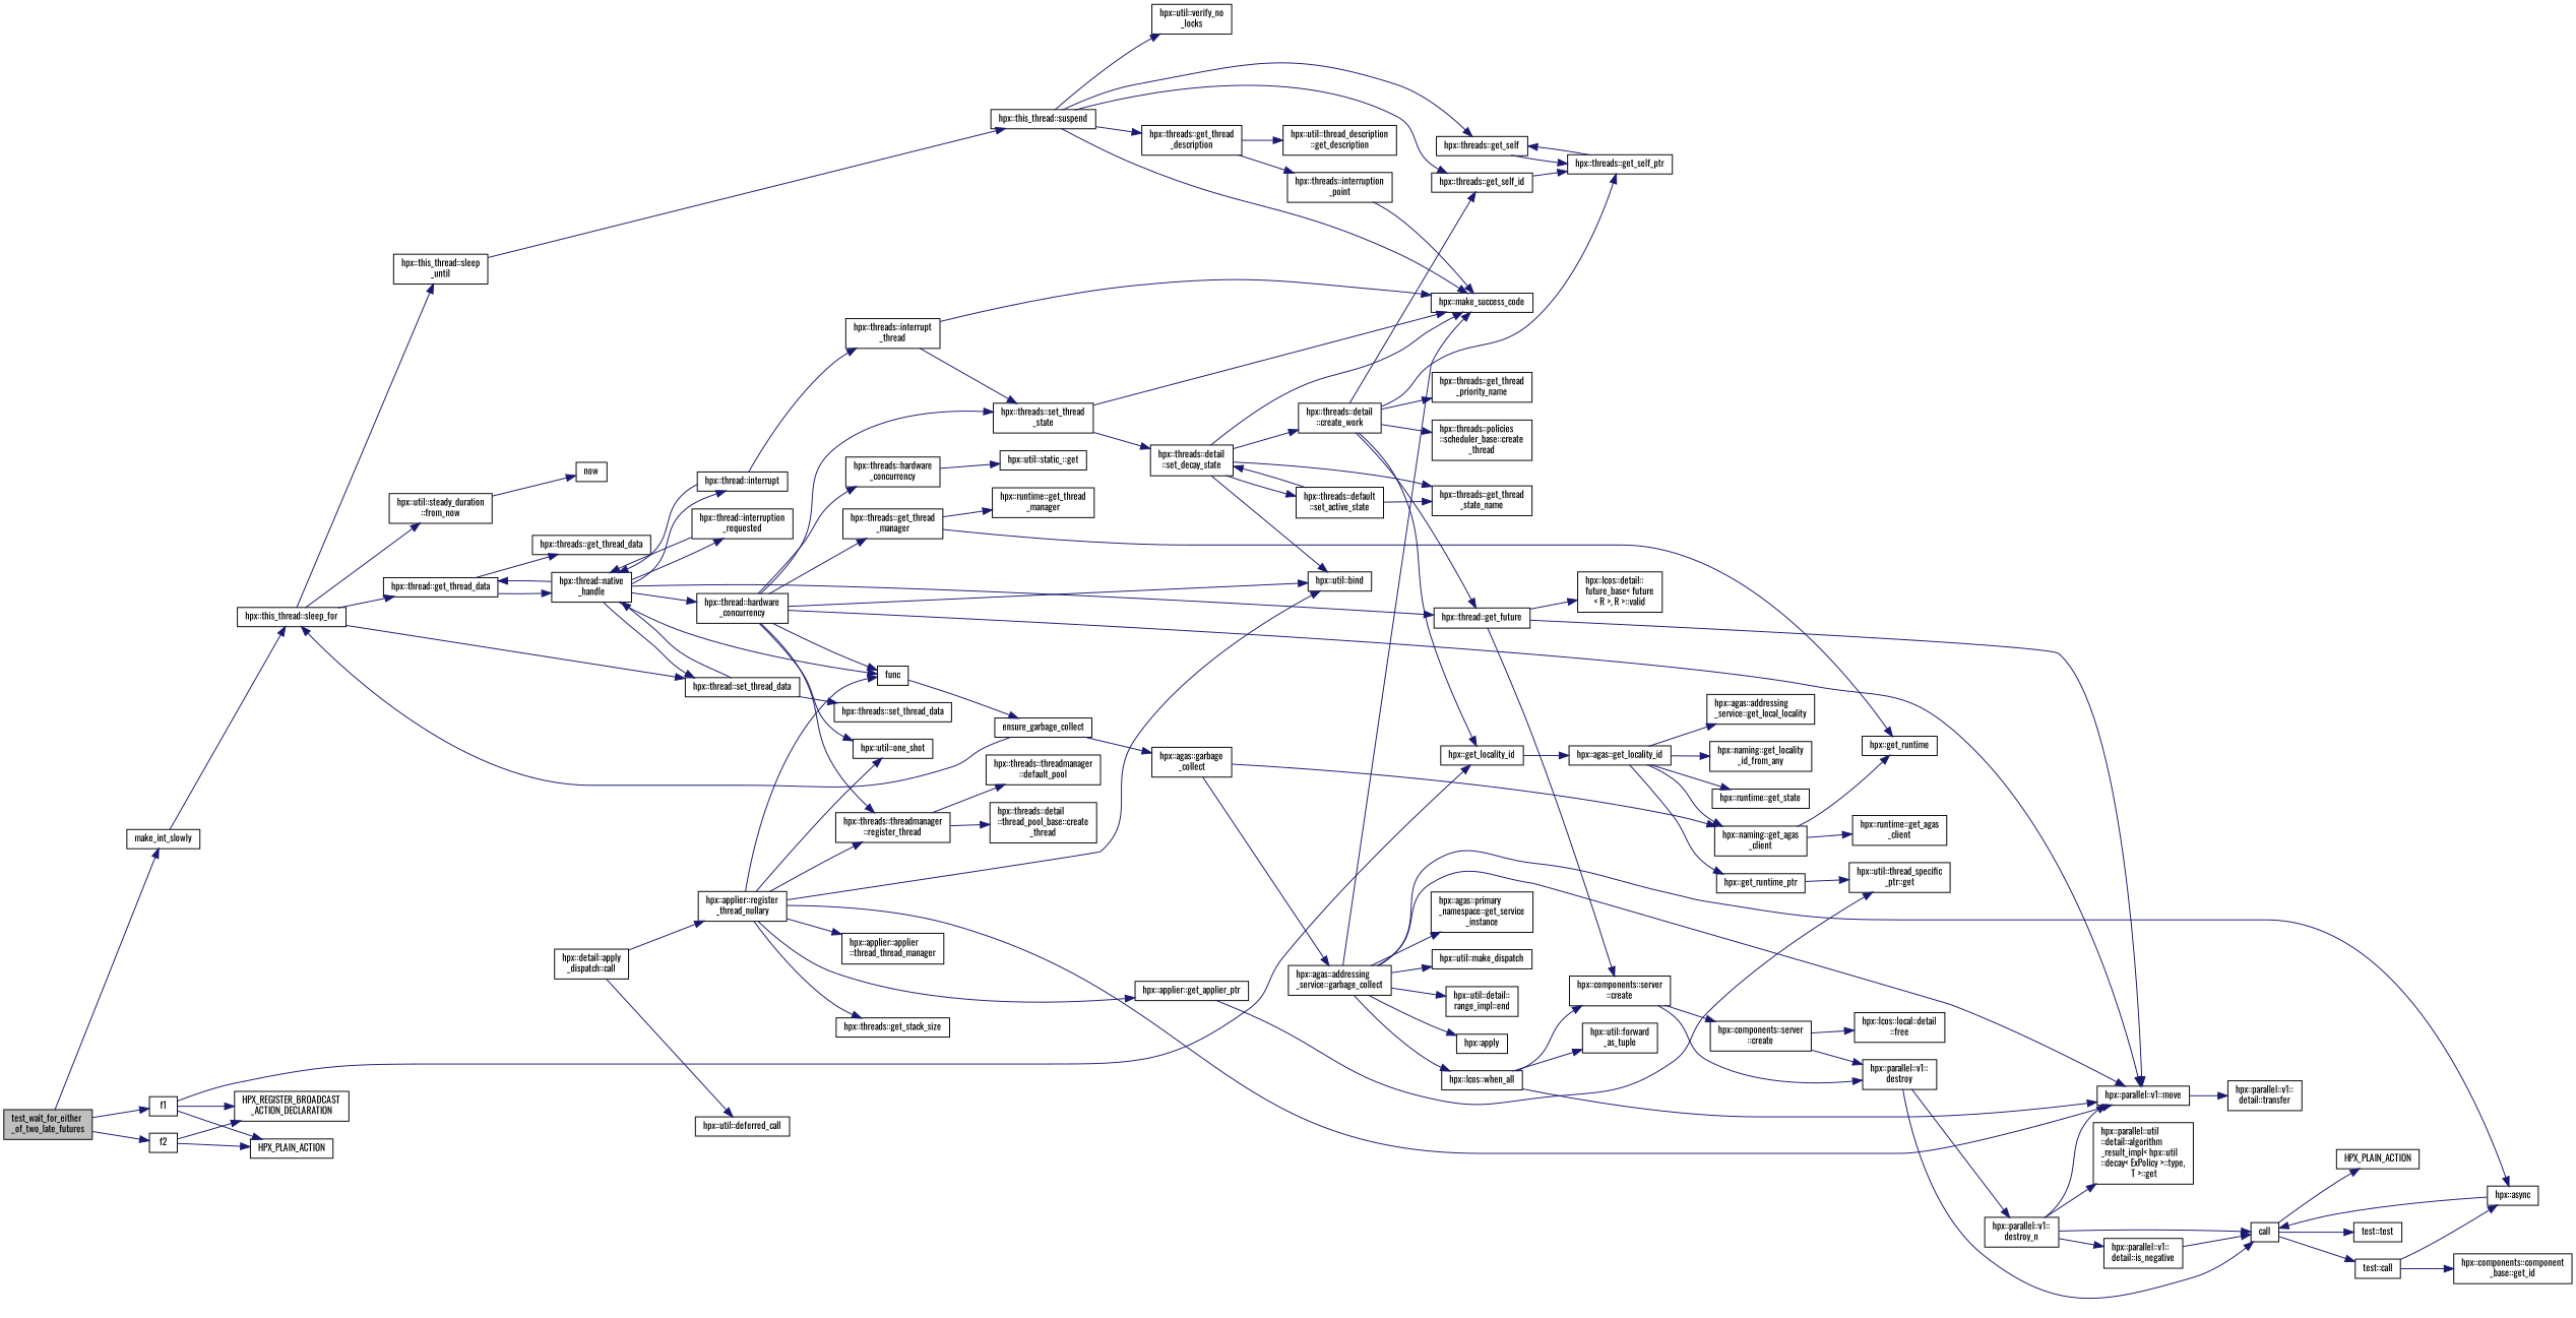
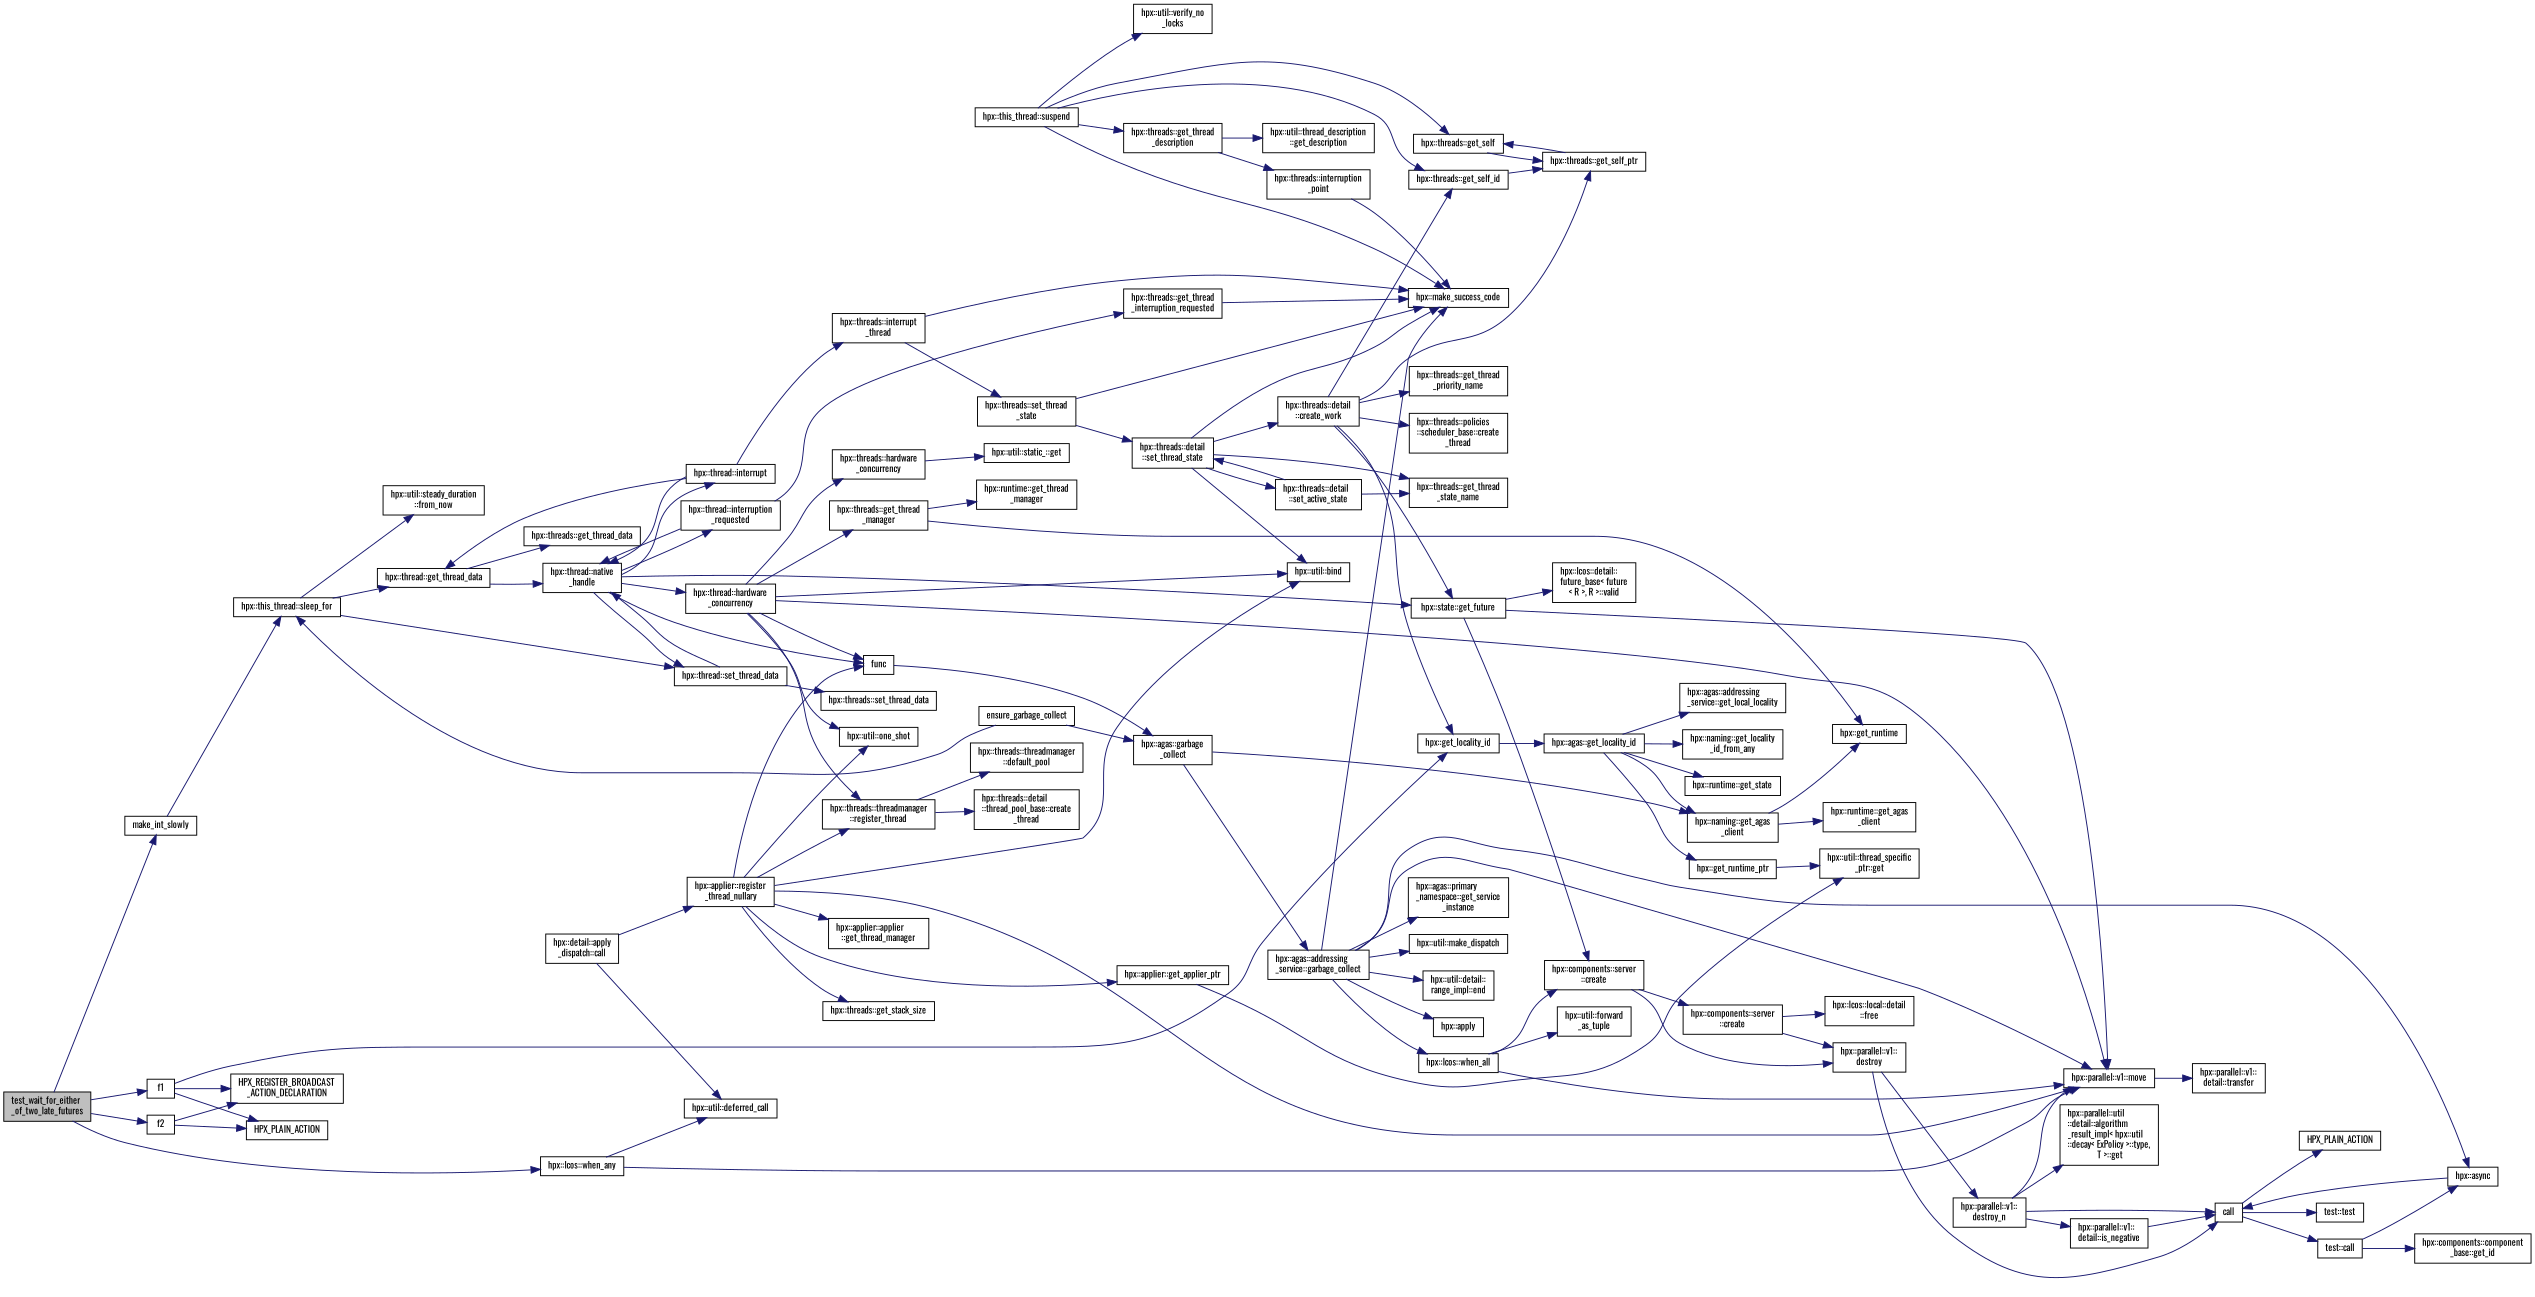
  digraph {
    fontname=Oswald
    rankdir=LR
    node [color=black fillcolor=white fontname=Oswald fontsize=10 shape=record style=filled]
    edge [color=midnightblue fontname=Oswald fontsize=10 labelfontname=Helvetica labelfontsize=10 style=solid]
    n1 [fillcolor=grey75 fontcolor=black height=0.2 label="test_wait_for_either\l_of_two_late_futures" width=0.4]
    n2 [height=0.2 label=make_int_slowly width=0.4]
    n3 [height=0.2 label=f1 width=0.4]
    n4 [height=0.2 label=f2 width=0.4]
+   n5 [height=0.2 label="hpx::lcos::when_any" width=0.4]
    n6 [height=0.2 label="hpx::this_thread::sleep_for" width=0.4]
    n7 [height=0.2 label="hpx::get_locality_id" width=0.4]
    n8 [height=0.2 label=HPX_PLAIN_ACTION width=0.4]
    n9 [height=0.2 label="HPX_REGISTER_BROADCAST\l_ACTION_DECLARATION" width=0.4]
    n10 [height=0.2 label="hpx::parallel::v1::move" width=0.4]
    n11 [height=0.2 label="hpx::util::deferred_call" width=0.4]
-   n12 [height=0.2 label="hpx::this_thread::sleep\l_until" width=0.4]
    n13 [height=0.2 label="hpx::util::steady_duration\l::from_now" width=0.4]
    n14 [height=0.2 label="hpx::thread::get_thread_data" width=0.4]
    n15 [height=0.2 label="hpx::thread::set_thread_data" width=0.4]
    n16 [height=0.2 label="hpx::this_thread::suspend" width=0.4]
-   n17 [height=0.2 label=now width=0.4]
    n18 [height=0.2 label="hpx::threads::get_thread_data" width=0.4]
    n19 [height=0.2 label="hpx::thread::native\l_handle" width=0.4]
    n20 [height=0.2 label="hpx::threads::set_thread_data" width=0.4]
    n21 [height=0.2 label="hpx::threads::get_self" width=0.4]
    n22 [height=0.2 label="hpx::threads::get_self_id" width=0.4]
    n23 [height=0.2 label="hpx::make_success_code" width=0.4]
    n24 [height=0.2 label="hpx::util::verify_no\l_locks" width=0.4]
    n25 [height=0.2 label="hpx::threads::get_thread\l_description" width=0.4]
    n26 [height=0.2 label="hpx::threads::get_self_ptr" width=0.4]
    n27 [height=0.2 label="hpx::threads::interruption\l_point" width=0.4]
    n28 [height=0.2 label="hpx::util::thread_description\l::get_description" width=0.4]
    n29 [height=0.2 label="hpx::thread::hardware\l_concurrency" width=0.4]
    n30 [height=0.2 label=func width=0.4]
    n31 [height=0.2 label="hpx::thread::interrupt" width=0.4]
    n32 [height=0.2 label="hpx::thread::interruption\l_requested" width=0.4]
-   n33 [height=0.2 label="hpx::thread::get_future" width=0.4]
+   n33 [height=0.2 label="hpx::state::get_future" width=0.4]
    n34 [height=0.2 label="hpx::threads::hardware\l_concurrency" width=0.4]
    n35 [height=0.2 label="hpx::util::bind" width=0.4]
    n36 [height=0.2 label="hpx::util::one_shot" width=0.4]
    n37 [height=0.2 label="hpx::threads::threadmanager\l::register_thread" width=0.4]
    n38 [height=0.2 label="hpx::threads::get_thread\l_manager" width=0.4]
    n39 [height=0.2 label="hpx::threads::set_thread\l_state" width=0.4]
    n40 [height=0.2 label=ensure_garbage_collect width=0.4]
    n41 [height=0.2 label="hpx::threads::interrupt\l_thread" width=0.4]
+   n42 [height=0.2 label="hpx::threads::get_thread\l_interruption_requested" width=0.4]
    n43 [height=0.2 label="hpx::components::server\l::create" width=0.4]
    n44 [height=0.2 label="hpx::lcos::detail::\lfuture_base\< future\l\< R \>, R \>::valid" width=0.4]
    n45 [height=0.2 label="hpx::util::static_::get" width=0.4]
    n46 [height=0.2 label="hpx::parallel::v1::\ldetail::transfer" width=0.4]
    n47 [height=0.2 label="hpx::threads::threadmanager\l::default_pool" width=0.4]
    n48 [height=0.2 label="hpx::threads::detail\l::thread_pool_base::create\l_thread" width=0.4]
    n49 [height=0.2 label="hpx::get_runtime" width=0.4]
    n50 [height=0.2 label="hpx::runtime::get_thread\l_manager" width=0.4]
-   n51 [height=0.2 label="hpx::threads::detail\l::set_decay_state" width=0.4]
+   n51 [height=0.2 label="hpx::threads::detail\l::set_thread_state" width=0.4]
    n52 [height=0.2 label="hpx::agas::garbage\l_collect" width=0.4]
    n53 [height=0.2 label="hpx::naming::get_agas\l_client" width=0.4]
    n54 [height=0.2 label="hpx::agas::addressing\l_service::garbage_collect" width=0.4]
    n55 [height=0.2 label="hpx::runtime::get_agas\l_client" width=0.4]
    n56 [height=0.2 label="hpx::agas::primary\l_namespace::get_service\l_instance" width=0.4]
    n57 [height=0.2 label="hpx::util::make_dispatch" width=0.4]
    n58 [height=0.2 label="hpx::util::detail::\lrange_impl::end" width=0.4]
    n59 [height=0.2 label="hpx::apply" width=0.4]
    n60 [height=0.2 label="hpx::async" width=0.4]
    n61 [height=0.2 label="hpx::lcos::when_all" width=0.4]
    n62 [height=0.2 label=call width=0.4]
    n63 [height=0.2 label="hpx::util::forward\l_as_tuple" width=0.4]
    n64 [height=0.2 label="hpx::detail::apply\l_dispatch::call" width=0.4]
    n65 [height=0.2 label="hpx::applier::register\l_thread_nullary" width=0.4]
    n66 [height=0.2 label="hpx::applier::get_applier_ptr" width=0.4]
    n67 [height=0.2 label="hpx::threads::get_stack_size" width=0.4]
-   n68 [height=0.2 label="hpx::applier::applier\l::thread_thread_manager" width=0.4]
+   n68 [height=0.2 label="hpx::applier::applier\l::get_thread_manager" width=0.4]
    n69 [height=0.2 label="hpx::util::thread_specific\l_ptr::get" width=0.4]
    n70 [height=0.2 label="test::test" width=0.4]
    n71 [height=0.2 label=HPX_PLAIN_ACTION width=0.4]
    n72 [height=0.2 label="test::call" width=0.4]
    n73 [height=0.2 label="hpx::components::component\l_base::get_id" width=0.4]
    n74 [height=0.2 label="hpx::components::server\l::create" width=0.4]
    n75 [height=0.2 label="hpx::parallel::v1::\ldestroy" width=0.4]
    n76 [height=0.2 label="hpx::lcos::local::detail\l::free" width=0.4]
    n77 [height=0.2 label="hpx::parallel::v1::\ldestroy_n" width=0.4]
    n78 [height=0.2 label="hpx::parallel::v1::\ldetail::is_negative" width=0.4]
    n79 [height=0.2 label="hpx::parallel::util\l::detail::algorithm\l_result_impl\< hpx::util\l::decay\< ExPolicy \>::type,\l T \>::get" width=0.4]
    n80 [height=0.2 label="hpx::threads::get_thread\l_state_name" width=0.4]
-   n81 [height=0.2 label="hpx::threads::default\l::set_active_state" width=0.4]
+   n81 [height=0.2 label="hpx::threads::detail\l::set_active_state" width=0.4]
    n82 [height=0.2 label="hpx::threads::detail\l::create_work" width=0.4]
    n83 [height=0.2 label="hpx::threads::get_thread\l_priority_name" width=0.4]
    n84 [height=0.2 label="hpx::threads::policies\l::scheduler_base::create\l_thread" width=0.4]
    n85 [height=0.2 label="hpx::agas::get_locality_id" width=0.4]
    n86 [height=0.2 label="hpx::get_runtime_ptr" width=0.4]
    n87 [height=0.2 label="hpx::runtime::get_state" width=0.4]
    n88 [height=0.2 label="hpx::agas::addressing\l_service::get_local_locality" width=0.4]
    n89 [height=0.2 label="hpx::naming::get_locality\l_id_from_any" width=0.4]
    n1 -> n2
    n1 -> n3
    n1 -> n4
+   n1 -> n5
    n2 -> n6
    n3 -> n7
    n3 -> n8
    n3 -> n9
    n4 -> n8
    n4 -> n9
-   n6 -> n12
+   n5 -> n10
+   n5 -> n11
    n6 -> n13
    n6 -> n14
    n6 -> n15
    n7 -> n85
    n10 -> n46
-   n12 -> n16
-   n13 -> n17
    n14 -> n18
    n14 -> n19
    n15 -> n19
    n15 -> n20
    n16 -> n21
    n16 -> n22
    n16 -> n23
    n16 -> n24
    n16 -> n25
-   n19 -> n14
+   n31 -> n14
    n19 -> n15
    n19 -> n29
    n19 -> n30
    n19 -> n31
    n19 -> n32
    n19 -> n33
    n21 -> n26
    n22 -> n26
    n25 -> n27
    n25 -> n28
    n26 -> n21
    n27 -> n23
    n29 -> n10
    n29 -> n30
    n29 -> n34
    n29 -> n35
    n29 -> n36
    n29 -> n37
    n29 -> n38
-   n29 -> n39
-   n30 -> n40
+   n30 -> n52
    n31 -> n19
    n31 -> n41
    n32 -> n19
+   n32 -> n42
    n33 -> n10
    n33 -> n43
    n33 -> n44
    n34 -> n45
    n37 -> n47
    n37 -> n48
    n38 -> n49
    n38 -> n50
    n39 -> n23
    n39 -> n51
    n40 -> n6
    n40 -> n52
    n41 -> n23
    n41 -> n39
+   n42 -> n23
    n43 -> n74
    n43 -> n75
    n51 -> n23
    n51 -> n35
    n51 -> n80
    n51 -> n81
    n51 -> n82
    n52 -> n53
    n52 -> n54
    n53 -> n49
    n53 -> n55
    n54 -> n10
    n54 -> n23
    n54 -> n56
    n54 -> n57
    n54 -> n58
    n54 -> n59
    n54 -> n60
    n54 -> n61
    n60 -> n62
    n61 -> n10
    n61 -> n43
    n61 -> n63
    n62 -> n70
    n62 -> n71
    n62 -> n72
    n64 -> n11
    n64 -> n65
    n65 -> n10
    n65 -> n30
    n65 -> n35
    n65 -> n36
    n65 -> n37
    n65 -> n66
    n65 -> n67
    n65 -> n68
    n66 -> n69
    n72 -> n60
    n72 -> n73
    n74 -> n75
    n74 -> n76
    n75 -> n62
    n75 -> n77
    n77 -> n10
    n77 -> n62
    n77 -> n78
    n77 -> n79
    n78 -> n62
    n81 -> n51
    n81 -> n80
    n82 -> n7
    n82 -> n22
    n82 -> n26
    n82 -> n33
    n82 -> n83
    n82 -> n84
    n85 -> n53
    n85 -> n86
    n85 -> n87
    n85 -> n88
    n85 -> n89
    n86 -> n69
  }
